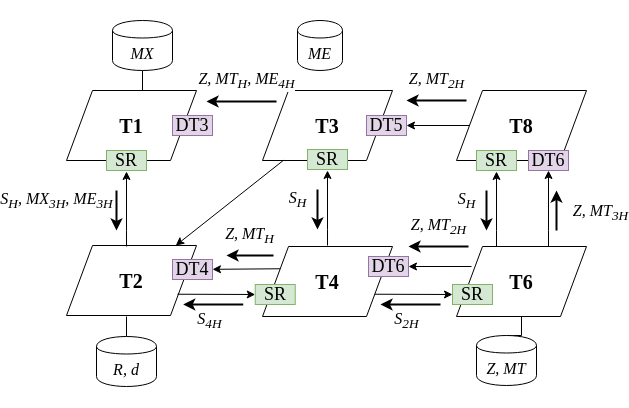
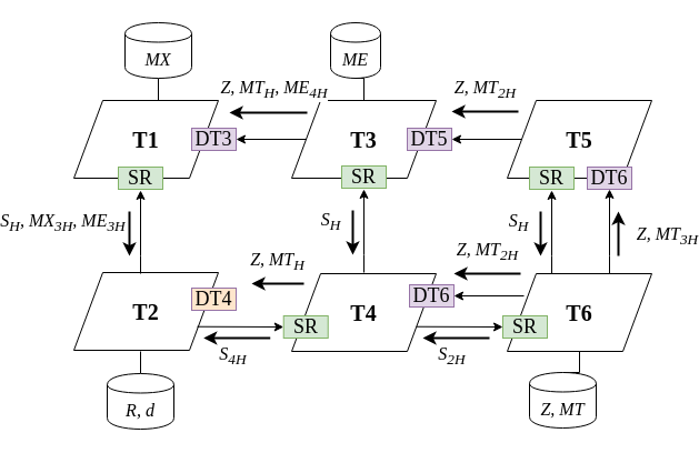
  <mxCell id="0" />
  <mxCell id="1" parent="0" />
  <mxCell id="2" style="edgeStyle=orthogonalEdgeStyle;rounded=0;orthogonalLoop=1;jettySize=auto;html=1;exitX=0.5;exitY=1;exitDx=0;exitDy=0;entryX=0.5;entryY=0;entryDx=0;entryDy=0;endArrow=none;endFill=0;fontFamily=Times New Roman;fontSize=16;" parent="1" source="3" edge="1"><mxGeometry relative="1" as="geometry"><mxPoint x="96" y="90" as="targetPoint" /></mxGeometry></mxCell>
  <mxCell id="3" value="MX" style="shape=cylinder;whiteSpace=wrap;html=1;boundedLbl=1;backgroundOutline=1;fontFamily=Times New Roman;fontSize=16;fontStyle=2" parent="1" vertex="1"><mxGeometry x="66" y="20" width="60" height="50" as="geometry" /></mxCell>
  <mxCell id="4" style="edgeStyle=orthogonalEdgeStyle;rounded=0;orthogonalLoop=1;jettySize=auto;html=1;exitX=0.5;exitY=0;exitDx=0;exitDy=0;entryX=0.5;entryY=1;entryDx=0;entryDy=0;endArrow=none;endFill=0;fontFamily=Times New Roman;fontSize=16;" parent="1" source="5" edge="1"><mxGeometry relative="1" as="geometry"><mxPoint x="80" y="316" as="targetPoint" /></mxGeometry></mxCell>
  <mxCell id="5" value="R, d" style="shape=cylinder;whiteSpace=wrap;html=1;boundedLbl=1;backgroundOutline=1;fontFamily=Times New Roman;fontSize=16;fontStyle=2" parent="1" vertex="1"><mxGeometry x="50" y="336" width="60" height="50" as="geometry" /></mxCell>
+ <mxCell id="6" style="edgeStyle=orthogonalEdgeStyle;rounded=0;orthogonalLoop=1;jettySize=auto;html=1;exitX=0.5;exitY=1;exitDx=0;exitDy=0;entryX=0.5;entryY=0;entryDx=0;entryDy=0;endArrow=none;endFill=0;" edge="1" parent="1" source="7" target="11"><mxGeometry relative="1" as="geometry" /></mxCell>
  <mxCell id="7" value="ME" style="shape=cylinder;whiteSpace=wrap;html=1;boundedLbl=1;backgroundOutline=1;fontFamily=Times New Roman;fontSize=16;fontStyle=2" parent="1" vertex="1"><mxGeometry x="251" y="20" width="45" height="50" as="geometry" /></mxCell>
  <mxCell id="8" style="edgeStyle=orthogonalEdgeStyle;rounded=0;orthogonalLoop=1;jettySize=auto;html=1;exitX=0.5;exitY=0;exitDx=0;exitDy=0;entryX=0.5;entryY=1;entryDx=0;entryDy=0;endArrow=none;endFill=0;fontFamily=Times New Roman;fontSize=16;" parent="1" source="9" edge="1"><mxGeometry relative="1" as="geometry"><mxPoint x="475" y="315" as="targetPoint" /></mxGeometry></mxCell>
  <mxCell id="9" value="Z, MT" style="shape=cylinder;whiteSpace=wrap;html=1;boundedLbl=1;backgroundOutline=1;fontFamily=Times New Roman;fontSize=16;fontStyle=2" parent="1" vertex="1"><mxGeometry x="430" y="335" width="60" height="50" as="geometry" /></mxCell>
  <mxCell id="10" value="T1" style="shape=parallelogram;perimeter=parallelogramPerimeter;whiteSpace=wrap;html=1;fontFamily=Times New Roman;fontStyle=1;fontSize=20;" vertex="1" parent="1"><mxGeometry x="20" y="90" width="130" height="70" as="geometry" /></mxCell>
  <mxCell id="11" value="Т3" style="shape=parallelogram;perimeter=parallelogramPerimeter;whiteSpace=wrap;html=1;fontFamily=Times New Roman;fontStyle=1;fontSize=20;" vertex="1" parent="1"><mxGeometry x="216" y="90" width="130" height="70" as="geometry" /></mxCell>
- <mxCell id="12" style="edgeStyle=none;rounded=0;orthogonalLoop=1;jettySize=auto;html=1;" edge="1" parent="1" source="11" target="15"><mxGeometry relative="1" as="geometry"><mxPoint x="226" y="125" as="sourcePoint" /></mxGeometry></mxCell>
+ <mxCell id="12" style="edgeStyle=none;rounded=0;orthogonalLoop=1;jettySize=auto;html=1;entryX=1;entryY=0.5;entryDx=0;entryDy=0;" edge="1" parent="1" source="11" target="13"><mxGeometry relative="1" as="geometry"><mxPoint x="226" y="125" as="sourcePoint" /></mxGeometry></mxCell>
  <mxCell id="13" value="DT3" style="rounded=0;whiteSpace=wrap;html=1;fontFamily=Times New Roman;fontSize=18;rotation=0;fillColor=#e1d5e7;strokeColor=#9673a6;" vertex="1" parent="1"><mxGeometry x="126" y="115" width="40" height="20" as="geometry" /></mxCell>
  <mxCell id="14" value="Z, MT&lt;sub&gt;H&lt;/sub&gt;, ME&lt;sub&gt;4H&lt;/sub&gt;" style="endArrow=classic;html=1;fontFamily=Times New Roman;fontStyle=2;fontSize=16;strokeWidth=2;" edge="1" parent="1"><mxGeometry x="-0.143" y="-21" width="50" height="50" relative="1" as="geometry"><mxPoint x="230" y="101" as="sourcePoint" /><mxPoint x="160" y="101" as="targetPoint" /><mxPoint as="offset" /></mxGeometry></mxCell>
  <mxCell id="15" value="T2" style="shape=parallelogram;perimeter=parallelogramPerimeter;whiteSpace=wrap;html=1;fontFamily=Times New Roman;fontStyle=1;fontSize=20;" vertex="1" parent="1"><mxGeometry x="20" y="245" width="130" height="70" as="geometry" /></mxCell>
  <mxCell id="16" value="T4" style="shape=parallelogram;perimeter=parallelogramPerimeter;whiteSpace=wrap;html=1;fontFamily=Times New Roman;fontStyle=1;fontSize=20;" vertex="1" parent="1"><mxGeometry x="216" y="246" width="130" height="70" as="geometry" /></mxCell>
- <mxCell id="17" value="T8" style="shape=parallelogram;perimeter=parallelogramPerimeter;whiteSpace=wrap;html=1;fontFamily=Times New Roman;fontStyle=1;fontSize=20;" vertex="1" parent="1"><mxGeometry x="410" y="90" width="130" height="70" as="geometry" /></mxCell>
+ <mxCell id="17" value="T5" style="shape=parallelogram;perimeter=parallelogramPerimeter;whiteSpace=wrap;html=1;fontFamily=Times New Roman;fontStyle=1;fontSize=20;" vertex="1" parent="1"><mxGeometry x="410" y="90" width="130" height="70" as="geometry" /></mxCell>
  <mxCell id="18" style="edgeStyle=none;rounded=0;orthogonalLoop=1;jettySize=auto;html=1;entryX=1;entryY=0.5;entryDx=0;entryDy=0;" edge="1" parent="1" source="17"><mxGeometry relative="1" as="geometry"><mxPoint x="420" y="125" as="sourcePoint" /><mxPoint x="360" y="125" as="targetPoint" /></mxGeometry></mxCell>
  <mxCell id="19" value="Z, MT&lt;sub&gt;2&lt;/sub&gt;&lt;sub&gt;H&lt;/sub&gt;" style="endArrow=classic;html=1;fontFamily=Times New Roman;fontStyle=2;fontSize=16;strokeWidth=2;" edge="1" parent="1"><mxGeometry y="-20" width="50" height="50" relative="1" as="geometry"><mxPoint x="420" y="100" as="sourcePoint" /><mxPoint x="360" y="100" as="targetPoint" /><mxPoint as="offset" /></mxGeometry></mxCell>
  <mxCell id="20" style="edgeStyle=orthogonalEdgeStyle;rounded=0;orthogonalLoop=1;jettySize=auto;html=1;entryX=0.5;entryY=1;entryDx=0;entryDy=0;" edge="1" parent="1" source="21" target="30"><mxGeometry relative="1" as="geometry"><mxPoint x="502" y="211" as="sourcePoint" /><Array as="points"><mxPoint x="502" y="230" /><mxPoint x="502" y="230" /></Array></mxGeometry></mxCell>
  <mxCell id="21" value="T6" style="shape=parallelogram;perimeter=parallelogramPerimeter;whiteSpace=wrap;html=1;fontFamily=Times New Roman;fontStyle=1;fontSize=20;" vertex="1" parent="1"><mxGeometry x="410" y="246" width="130" height="70" as="geometry" /></mxCell>
  <mxCell id="22" value="Z, MT&lt;sub&gt;3H&lt;/sub&gt;" style="endArrow=classic;html=1;fontFamily=Times New Roman;fontStyle=2;fontSize=16;strokeWidth=2;" edge="1" parent="1"><mxGeometry x="-0.1" y="-44" width="50" height="50" relative="1" as="geometry"><mxPoint x="510" y="230" as="sourcePoint" /><mxPoint x="510" y="190" as="targetPoint" /><mxPoint as="offset" /></mxGeometry></mxCell>
  <mxCell id="23" value="DT5" style="rounded=0;whiteSpace=wrap;html=1;fontFamily=Times New Roman;fontSize=18;rotation=0;fillColor=#e1d5e7;strokeColor=#9673a6;" vertex="1" parent="1"><mxGeometry x="320" y="115" width="40" height="20" as="geometry" /></mxCell>
- <mxCell id="24" style="edgeStyle=none;rounded=0;orthogonalLoop=1;jettySize=auto;html=1;exitX=0;exitY=0.25;exitDx=0;exitDy=0;" edge="1" parent="1" source="16" target="26"><mxGeometry relative="1" as="geometry"><mxPoint x="229" y="265.71" as="sourcePoint" /><mxPoint x="166" y="265.71" as="targetPoint" /></mxGeometry></mxCell>
  <mxCell id="25" value="Z, MT&lt;sub&gt;H&lt;/sub&gt;" style="endArrow=classic;html=1;fontFamily=Times New Roman;fontStyle=2;fontSize=16;strokeWidth=2;" edge="1" parent="1"><mxGeometry y="-20" width="50" height="50" relative="1" as="geometry"><mxPoint x="227" y="255" as="sourcePoint" /><mxPoint x="180" y="255" as="targetPoint" /><mxPoint as="offset" /></mxGeometry></mxCell>
- <mxCell id="26" value="DT4" style="rounded=0;whiteSpace=wrap;html=1;fontFamily=Times New Roman;fontSize=18;rotation=0;fillColor=#e1d5e7;strokeColor=#9673a6;" vertex="1" parent="1"><mxGeometry x="126" y="259" width="40" height="20" as="geometry" /></mxCell>
+ <mxCell id="26" value="DT4" style="rounded=0;whiteSpace=wrap;html=1;fontFamily=Times New Roman;fontSize=18;rotation=0;fillColor=#ffe6cc;strokeColor=#9673a6;" vertex="1" parent="1"><mxGeometry x="126" y="259" width="40" height="20" as="geometry" /></mxCell>
  <mxCell id="27" style="edgeStyle=none;rounded=0;orthogonalLoop=1;jettySize=auto;html=1;entryX=1;entryY=0.5;entryDx=0;entryDy=0;" edge="1" parent="1"><mxGeometry relative="1" as="geometry"><mxPoint x="425" y="266" as="sourcePoint" /><mxPoint x="362" y="266" as="targetPoint" /></mxGeometry></mxCell>
  <mxCell id="28" value="Z, MT&lt;sub&gt;2&lt;/sub&gt;&lt;sub&gt;H&lt;/sub&gt;" style="endArrow=classic;html=1;fontFamily=Times New Roman;fontStyle=2;fontSize=16;strokeWidth=2;" edge="1" parent="1"><mxGeometry y="-20" width="50" height="50" relative="1" as="geometry"><mxPoint x="422" y="246" as="sourcePoint" /><mxPoint x="362" y="246" as="targetPoint" /><mxPoint as="offset" /></mxGeometry></mxCell>
  <mxCell id="29" value="DT6" style="rounded=0;whiteSpace=wrap;html=1;fontFamily=Times New Roman;fontSize=18;rotation=0;fillColor=#e1d5e7;strokeColor=#9673a6;" vertex="1" parent="1"><mxGeometry x="322" y="256" width="40" height="20" as="geometry" /></mxCell>
  <mxCell id="30" value="DT6" style="rounded=0;whiteSpace=wrap;html=1;fontFamily=Times New Roman;fontSize=18;rotation=0;fillColor=#e1d5e7;strokeColor=#9673a6;" vertex="1" parent="1"><mxGeometry x="482" y="150" width="40" height="20" as="geometry" /></mxCell>
  <mxCell id="31" value="SR" style="rounded=0;whiteSpace=wrap;html=1;fontFamily=Times New Roman;fontSize=18;rotation=0;fillColor=#d5e8d4;strokeColor=#82b366;" vertex="1" parent="1"><mxGeometry x="430" y="150" width="40" height="20" as="geometry" /></mxCell>
  <mxCell id="32" style="edgeStyle=orthogonalEdgeStyle;rounded=0;orthogonalLoop=1;jettySize=auto;html=1;entryX=0.5;entryY=1;entryDx=0;entryDy=0;" edge="1" parent="1" source="21"><mxGeometry relative="1" as="geometry"><mxPoint x="450" y="240" as="sourcePoint" /><mxPoint x="450" y="171" as="targetPoint" /><Array as="points"><mxPoint x="450" y="230" /><mxPoint x="450" y="230" /></Array></mxGeometry></mxCell>
  <mxCell id="33" value="S&lt;sub&gt;H&lt;/sub&gt;" style="endArrow=classic;html=1;fontFamily=Times New Roman;fontStyle=2;fontSize=16;strokeWidth=2;" edge="1" parent="1"><mxGeometry x="-0.5" y="-20" width="50" height="50" relative="1" as="geometry"><mxPoint x="440" y="190" as="sourcePoint" /><mxPoint x="440" y="230" as="targetPoint" /><mxPoint as="offset" /></mxGeometry></mxCell>
  <mxCell id="34" style="edgeStyle=none;rounded=0;orthogonalLoop=1;jettySize=auto;html=1;entryX=0;entryY=0.5;entryDx=0;entryDy=0;exitX=1;exitY=0.75;exitDx=0;exitDy=0;" edge="1" parent="1" source="16" target="36"><mxGeometry relative="1" as="geometry"><mxPoint x="397" y="355" as="sourcePoint" /><mxPoint x="334" y="355" as="targetPoint" /></mxGeometry></mxCell>
  <mxCell id="35" value="S&lt;sub&gt;2H&lt;/sub&gt;" style="endArrow=classic;html=1;fontFamily=Times New Roman;fontStyle=2;fontSize=16;strokeWidth=2;" edge="1" parent="1"><mxGeometry x="0.133" y="16" width="50" height="50" relative="1" as="geometry"><mxPoint x="394" y="304" as="sourcePoint" /><mxPoint x="334" y="304" as="targetPoint" /><mxPoint as="offset" /></mxGeometry></mxCell>
  <mxCell id="36" value="SR" style="rounded=0;whiteSpace=wrap;html=1;fontFamily=Times New Roman;fontSize=18;rotation=0;fillColor=#d5e8d4;strokeColor=#82b366;" vertex="1" parent="1"><mxGeometry x="406" y="284" width="40" height="20" as="geometry" /></mxCell>
  <mxCell id="37" style="edgeStyle=none;rounded=0;orthogonalLoop=1;jettySize=auto;html=1;entryX=0;entryY=0.5;entryDx=0;entryDy=0;exitX=1;exitY=0.75;exitDx=0;exitDy=0;" edge="1" parent="1" target="39"><mxGeometry relative="1" as="geometry"><mxPoint x="131.003" y="293.727" as="sourcePoint" /><mxPoint x="136.73" y="355" as="targetPoint" /></mxGeometry></mxCell>
  <mxCell id="38" value="S&lt;sub&gt;4H&lt;/sub&gt;" style="endArrow=classic;html=1;fontFamily=Times New Roman;fontStyle=2;fontSize=16;strokeWidth=2;" edge="1" parent="1"><mxGeometry x="0.133" y="16" width="50" height="50" relative="1" as="geometry"><mxPoint x="196.73" y="304" as="sourcePoint" /><mxPoint x="136.73" y="304" as="targetPoint" /><mxPoint as="offset" /></mxGeometry></mxCell>
  <mxCell id="39" value="SR" style="rounded=0;whiteSpace=wrap;html=1;fontFamily=Times New Roman;fontSize=18;rotation=0;fillColor=#d5e8d4;strokeColor=#82b366;" vertex="1" parent="1"><mxGeometry x="208.73" y="284" width="40" height="20" as="geometry" /></mxCell>
  <mxCell id="40" value="SR" style="rounded=0;whiteSpace=wrap;html=1;fontFamily=Times New Roman;fontSize=18;rotation=0;fillColor=#d5e8d4;strokeColor=#82b366;" vertex="1" parent="1"><mxGeometry x="261" y="149" width="40" height="20" as="geometry" /></mxCell>
  <mxCell id="41" style="edgeStyle=orthogonalEdgeStyle;rounded=0;orthogonalLoop=1;jettySize=auto;html=1;entryX=0.5;entryY=1;entryDx=0;entryDy=0;" edge="1" parent="1"><mxGeometry relative="1" as="geometry"><mxPoint x="281.029" y="245" as="sourcePoint" /><mxPoint x="281" y="170" as="targetPoint" /><Array as="points"><mxPoint x="281" y="229" /><mxPoint x="281" y="229" /></Array></mxGeometry></mxCell>
  <mxCell id="42" value="S&lt;sub&gt;H&lt;/sub&gt;" style="endArrow=classic;html=1;fontFamily=Times New Roman;fontStyle=2;fontSize=16;strokeWidth=2;" edge="1" parent="1"><mxGeometry x="-0.5" y="-20" width="50" height="50" relative="1" as="geometry"><mxPoint x="271" y="189" as="sourcePoint" /><mxPoint x="271" y="229" as="targetPoint" /><mxPoint as="offset" /></mxGeometry></mxCell>
  <mxCell id="43" value="SR" style="rounded=0;whiteSpace=wrap;html=1;fontFamily=Times New Roman;fontSize=18;rotation=0;fillColor=#d5e8d4;strokeColor=#82b366;" vertex="1" parent="1"><mxGeometry x="60" y="150" width="40" height="20" as="geometry" /></mxCell>
  <mxCell id="44" style="edgeStyle=orthogonalEdgeStyle;rounded=0;orthogonalLoop=1;jettySize=auto;html=1;entryX=0.5;entryY=1;entryDx=0;entryDy=0;" edge="1" parent="1"><mxGeometry relative="1" as="geometry"><mxPoint x="80.029" y="246" as="sourcePoint" /><mxPoint x="80" y="171" as="targetPoint" /><Array as="points"><mxPoint x="80" y="230" /><mxPoint x="80" y="230" /></Array></mxGeometry></mxCell>
  <mxCell id="45" value="S&lt;sub&gt;H&lt;/sub&gt;, MX&lt;sub&gt;3H&lt;/sub&gt;, ME&lt;sub&gt;3H&lt;/sub&gt;" style="endArrow=classic;html=1;fontFamily=Times New Roman;fontStyle=2;fontSize=16;strokeWidth=2;" edge="1" parent="1"><mxGeometry x="-0.5" y="-60" width="50" height="50" relative="1" as="geometry"><mxPoint x="70" y="190" as="sourcePoint" /><mxPoint x="70" y="230" as="targetPoint" /><mxPoint as="offset" /></mxGeometry></mxCell>
